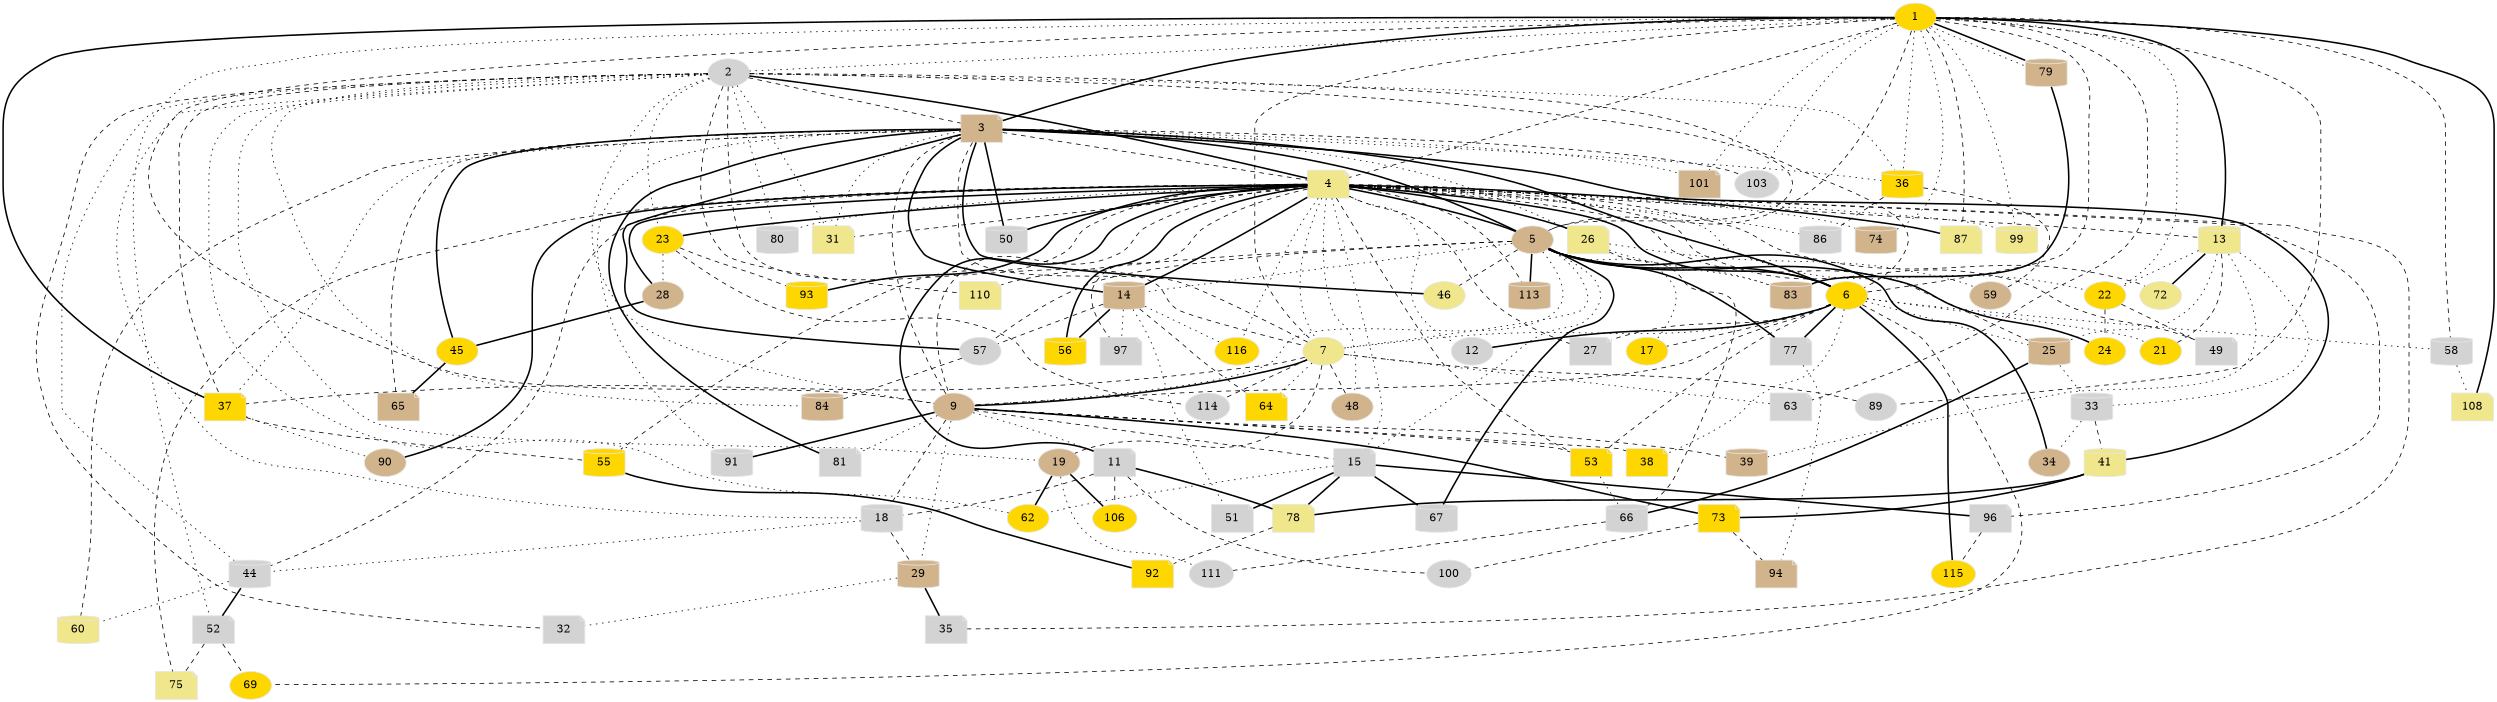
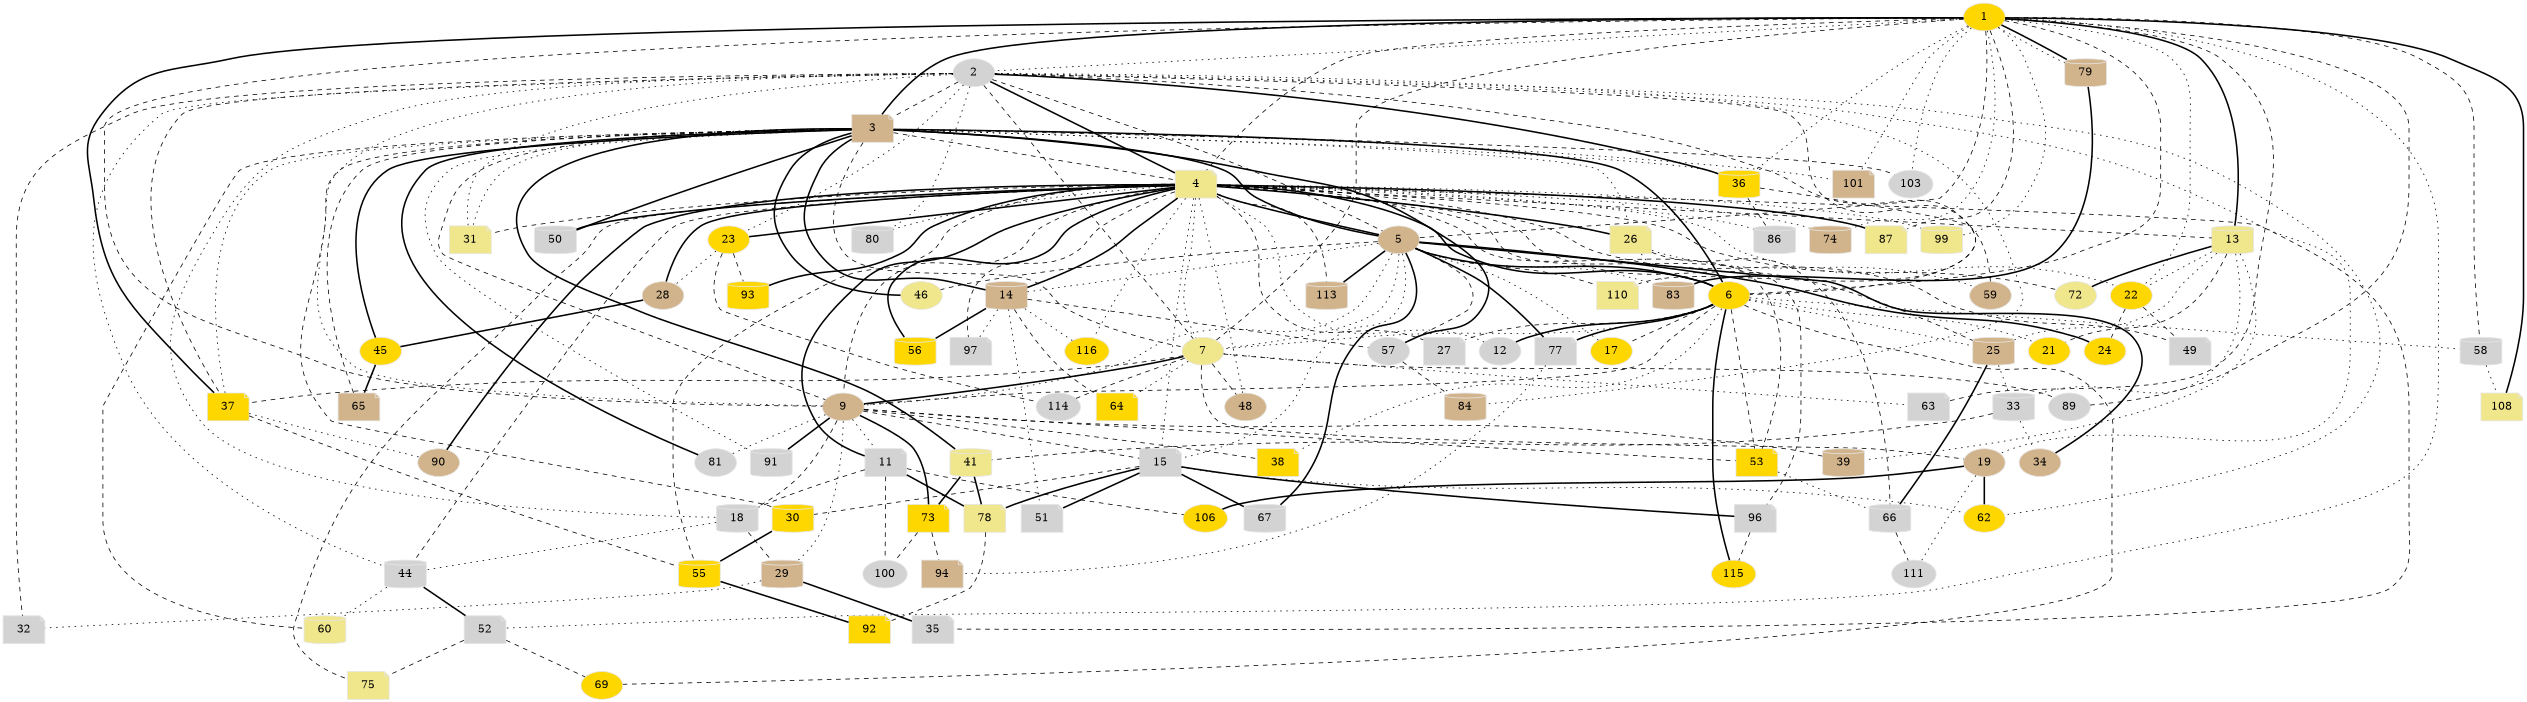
  graph {
    node [color=gray90 fillcolor=lightgrey shape=ellipse style=filled]
    edge [style=dashed]
    1 [fillcolor=gold super="+40"]
    2 [super="+98"]
    3 [fillcolor=tan shape=note super="+10"]
    4 [fillcolor=khaki shape=note super="+8"]
    5 [fillcolor=tan super="+43"]
    6 [fillcolor=gold super="+42"]
    7 [fillcolor=khaki super="+107"]
    9 [fillcolor=tan super="+109"]
    13 [fillcolor=khaki shape=cylinder super="+20"]
    22 [fillcolor=gold super="+112"]
    36 [fillcolor=gold shape=cylinder super="+68"]
    37 [fillcolor=gold shape=note super="+54"]
    52 [shape=note]
    58 [shape=cylinder]
    63 [shape=note]
    74 [fillcolor=tan shape=cylinder]
    79 [fillcolor=tan shape=cylinder]
    87 [fillcolor=khaki shape=note]
    89
    99 [fillcolor=khaki shape=cylinder]
    101 [fillcolor=tan shape=note]
    103
    108 [fillcolor=khaki shape=note]
    18 [shape=cylinder]
    19 [fillcolor=tan super="+105"]
    23 [fillcolor=gold]
    31 [fillcolor=khaki shape=note super="+85"]
    32 [shape=note]
    44 [shape=cylinder super="+82"]
    62 [fillcolor=gold]
    80 [shape=cylinder]
    84 [fillcolor=tan shape=cylinder]
    110 [fillcolor=khaki shape=note]
    14 [fillcolor=tan shape=cylinder super="+47"]
    26 [fillcolor=khaki shape=note super="+88"]
+   30 [fillcolor=gold shape=cylinder]
    41 [fillcolor=khaki shape=cylinder]
    45 [fillcolor=gold]
    46 [fillcolor=khaki]
    50 [shape=cylinder]
    57 [super="+61"]
    60 [fillcolor=khaki shape=cylinder]
    65 [fillcolor=tan shape=note]
-   81 [shape=note]
+   81
    91 [shape=cylinder]
    11 [shape=note super="+70"]
    12
    15 [shape=note super="+16"]
    25 [fillcolor=tan shape=cylinder super="+76"]
    27 [shape=note]
    28 [fillcolor=tan]
    35 [shape=note]
    48 [fillcolor=tan]
    49 [shape=note]
    53 [fillcolor=gold shape=note super="+104"]
    55 [fillcolor=gold shape=cylinder super="+95"]
    56 [fillcolor=gold shape=cylinder]
    72 [fillcolor=khaki]
    75 [fillcolor=khaki shape=note]
    86 [shape=cylinder]
    90 [fillcolor=tan]
    93 [fillcolor=gold shape=cylinder]
    96 [shape=note]
    97 [shape=note]
    113 [fillcolor=tan shape=cylinder]
    116 [fillcolor=gold]
    17 [fillcolor=gold]
    24 [fillcolor=gold]
    34 [fillcolor=tan]
    67 [shape=cylinder]
    77 [shape=note]
    83 [fillcolor=tan shape=cylinder]
    21 [fillcolor=gold]
    38 [fillcolor=gold shape=note]
    69 [fillcolor=gold]
    115 [fillcolor=gold]
    64 [fillcolor=gold shape=note]
    114
    29 [fillcolor=tan shape=cylinder]
    39 [fillcolor=tan shape=cylinder]
    73 [fillcolor=gold shape=note]
    33 [shape=cylinder]
    59 [fillcolor=tan]
    106 [fillcolor=gold]
    111
    51 [shape=note]
    66 [shape=cylinder super="+71"]
    78 [fillcolor=khaki shape=note super="+102"]
    100
    92 [fillcolor=gold shape=note]
    94 [fillcolor=tan shape=note]
    1 -- 2 [style=dotted]
    1 -- 3 [style=bold weight=2]
    1 -- 4 [weight=2]
    1 -- 5
    1 -- 6 [weight=2]
    1 -- 7
    1 -- 9 [weight=2]
    1 -- 13 [style=bold]
    1 -- 22 [style=dotted]
    1 -- 36 [style=dotted]
    1 -- 37 [style=bold]
    1 -- 52 [style=dotted]
    1 -- 58
    1 -- 63
    1 -- 74 [style=dotted]
    1 -- 79 [style=dotted]
    1 -- 79 [style=bold]
    1 -- 87
    1 -- 89
    1 -- 99 [style=dotted]
    1 -- 101 [style=dotted]
    1 -- 103 [style=dotted]
    1 -- 108 [style=bold]
    2 -- 3 [weight=2]
    2 -- 4 [style=bold weight=2]
    2 -- 5
    2 -- 6 [weight=2]
    2 -- 7
    2 -- 9 [style=dotted]
-   2 -- 36 [style=dotted]
+   2 -- 36 [style=bold]
    2 -- 37
    2 -- 18 [style=dotted]
    2 -- 19 [style=dotted]
    2 -- 23 [style=dotted]
    2 -- 31 [style=dotted]
    2 -- 32
    2 -- 44 [style=dotted weight=2]
    2 -- 62 [style=dotted]
    2 -- 80 [style=dotted]
    2 -- 84 [style=dotted]
    2 -- 110
    3 -- 4 [weight=4]
    3 -- 5 [style=bold weight=2]
    3 -- 6 [style=bold weight=2]
    3 -- 7 [weight=2]
    3 -- 9 [weight=2]
    3 -- 36 [style=dotted]
    3 -- 37 [style=dotted]
    3 -- 101 [style=dotted]
    3 -- 103
    3 -- 31 [style=dotted]
    3 -- 14 [style=bold]
    3 -- 26 [style=dotted]
+   3 -- 30
    3 -- 41 [style=bold]
    3 -- 45 [style=bold]
    3 -- 46 [style=bold]
    3 -- 50 [style=bold]
    3 -- 57 [style=bold]
    3 -- 60
    3 -- 65
    3 -- 81 [style=bold]
    3 -- 91 [style=dotted]
    4 -- 5 [style=bold weight=2]
    4 -- 6 [style=bold weight=2]
    4 -- 7 [style=dotted weight=2]
    4 -- 9 [weight=2]
    4 -- 13 [weight=2]
    4 -- 22 [style=dotted]
    4 -- 74 [style=dotted]
    4 -- 87 [style=bold]
    4 -- 99 [style=dotted]
    4 -- 23 [style=bold]
    4 -- 31
    4 -- 44
    4 -- 80 [style=dotted]
    4 -- 14 [style=bold]
    4 -- 26 [style=bold]
    4 -- 50 [style=bold]
    4 -- 11 [style=bold]
    4 -- 12 [style=dotted]
    4 -- 15 [style=dotted]
    4 -- 25
    4 -- 27
    4 -- 28 [style=bold]
    4 -- 35
    4 -- 48 [style=dotted]
    4 -- 49
    4 -- 53
    4 -- 55
    4 -- 56 [style=bold]
    4 -- 72
    4 -- 75
    4 -- 86 [style=dotted]
    4 -- 90 [style=bold]
    4 -- 93 [style=bold]
    4 -- 96
    4 -- 97
    4 -- 113
    4 -- 116 [style=dotted]
    5 -- 6 [style=bold]
    5 -- 7 [style=dotted]
    5 -- 9 [style=dotted weight=2]
    5 -- 110
    5 -- 14 [style=dotted]
    5 -- 46
    5 -- 57
    5 -- 15 [style=dotted]
    5 -- 113 [style=bold]
    5 -- 17 [style=dotted]
    5 -- 24 [style=bold]
    5 -- 34 [style=bold]
    5 -- 67 [style=bold]
    5 -- 77 [style=bold]
    5 -- 83 [style=dotted]
    6 -- 7 [style=dotted]
    6 -- 9
    6 -- 58 [style=dotted]
    6 -- 12 [style=bold]
    6 -- 25 [style=dotted]
    6 -- 27
    6 -- 53
    6 -- 17
    6 -- 77 [style=bold]
    6 -- 21 [style=dotted]
    6 -- 38 [style=dotted]
    6 -- 69
    6 -- 115 [style=bold]
    7 -- 9 [style=bold]
    7 -- 37
    7 -- 63 [style=dotted]
    7 -- 89
    7 -- 19
    7 -- 48
    7 -- 64 [style=dotted]
    7 -- 114
    9 -- 18
    9 -- 81 [style=dotted]
    9 -- 91 [style=bold]
    9 -- 11 [style=dotted]
    9 -- 15
    9 -- 53
    9 -- 38
    9 -- 29 [style=dotted]
    9 -- 39
    9 -- 73 [style=bold]
    13 -- 22 [style=dotted]
    13 -- 25 [style=dotted]
    13 -- 72 [style=bold]
    13 -- 21
    13 -- 39 [style=dotted]
    13 -- 33 [style=dotted]
    22 -- 49
    22 -- 24
    36 -- 86
    36 -- 59
    37 -- 55
    37 -- 90 [style=dotted]
    52 -- 75
    52 -- 69
    58 -- 108 [style=dotted]
    79 -- 83 [style=bold]
    18 -- 44 [style=dotted]
    18 -- 29
    19 -- 62 [style=bold]
    19 -- 106 [style=bold]
    19 -- 111 [style=dotted]
    23 -- 28 [style=dotted]
    23 -- 93
    23 -- 114
    44 -- 52 [style=bold]
    44 -- 60 [style=dotted]
    14 -- 57
    14 -- 56 [style=bold]
    14 -- 97 [style=dotted]
    14 -- 116 [style=dotted]
    14 -- 64
    14 -- 51 [style=dotted]
    26 -- 83 [style=dotted]
    26 -- 59 [style=dotted]
    26 -- 66
+   30 -- 55 [style=bold]
    41 -- 73 [style=bold]
    41 -- 78 [style=bold]
    45 -- 65 [style=bold]
    57 -- 84
    11 -- 18
    11 -- 106
    11 -- 78 [style=bold]
    11 -- 100
    15 -- 62 [style=dotted]
+   15 -- 30
    15 -- 96 [style=bold]
    15 -- 67 [style=bold]
    15 -- 51 [style=bold]
    15 -- 78 [style=bold]
    25 -- 33 [style=dotted]
    25 -- 66 [style=bold]
    28 -- 45 [style=bold]
    53 -- 66 [style=dotted]
    55 -- 92 [style=bold]
    96 -- 115
    77 -- 94 [style=dotted]
    29 -- 32 [style=dotted]
    29 -- 35 [style=bold]
    73 -- 100
    73 -- 94
    33 -- 41
    33 -- 34 [style=dotted]
    66 -- 111
    78 -- 92
  }
